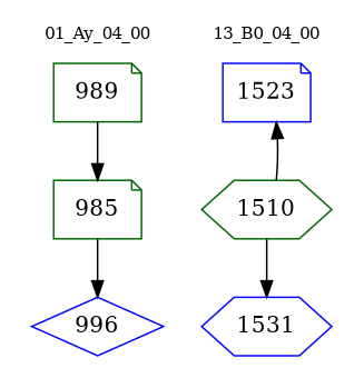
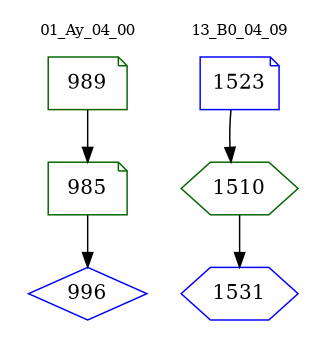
  digraph {
    node [color=darkgreen shape=note]
    edge [color=black]
    n1 [label=989]
    n2 [label=985]
    n3 [color=blue label=996 shape=diamond]
    n4 [color=blue label=1523]
    n5 [label=1510 shape=hexagon]
    n6 [color=blue label=1531 shape=hexagon]
    subgraph cluster_1 {
      color=white
      fontsize=10
      label="01_Ay_04_00"
      n1
      n2
      n3
    }
    subgraph cluster_2 {
      color=white
      fontsize=10
-     label="13_B0_04_00"
+     label="13_B0_04_09"
      n4
      n5
      n6
    }
    n1 -> n2
    n2 -> n3
-   n5 -> n4
+   n4 -> n5
    n5 -> n6
  }
